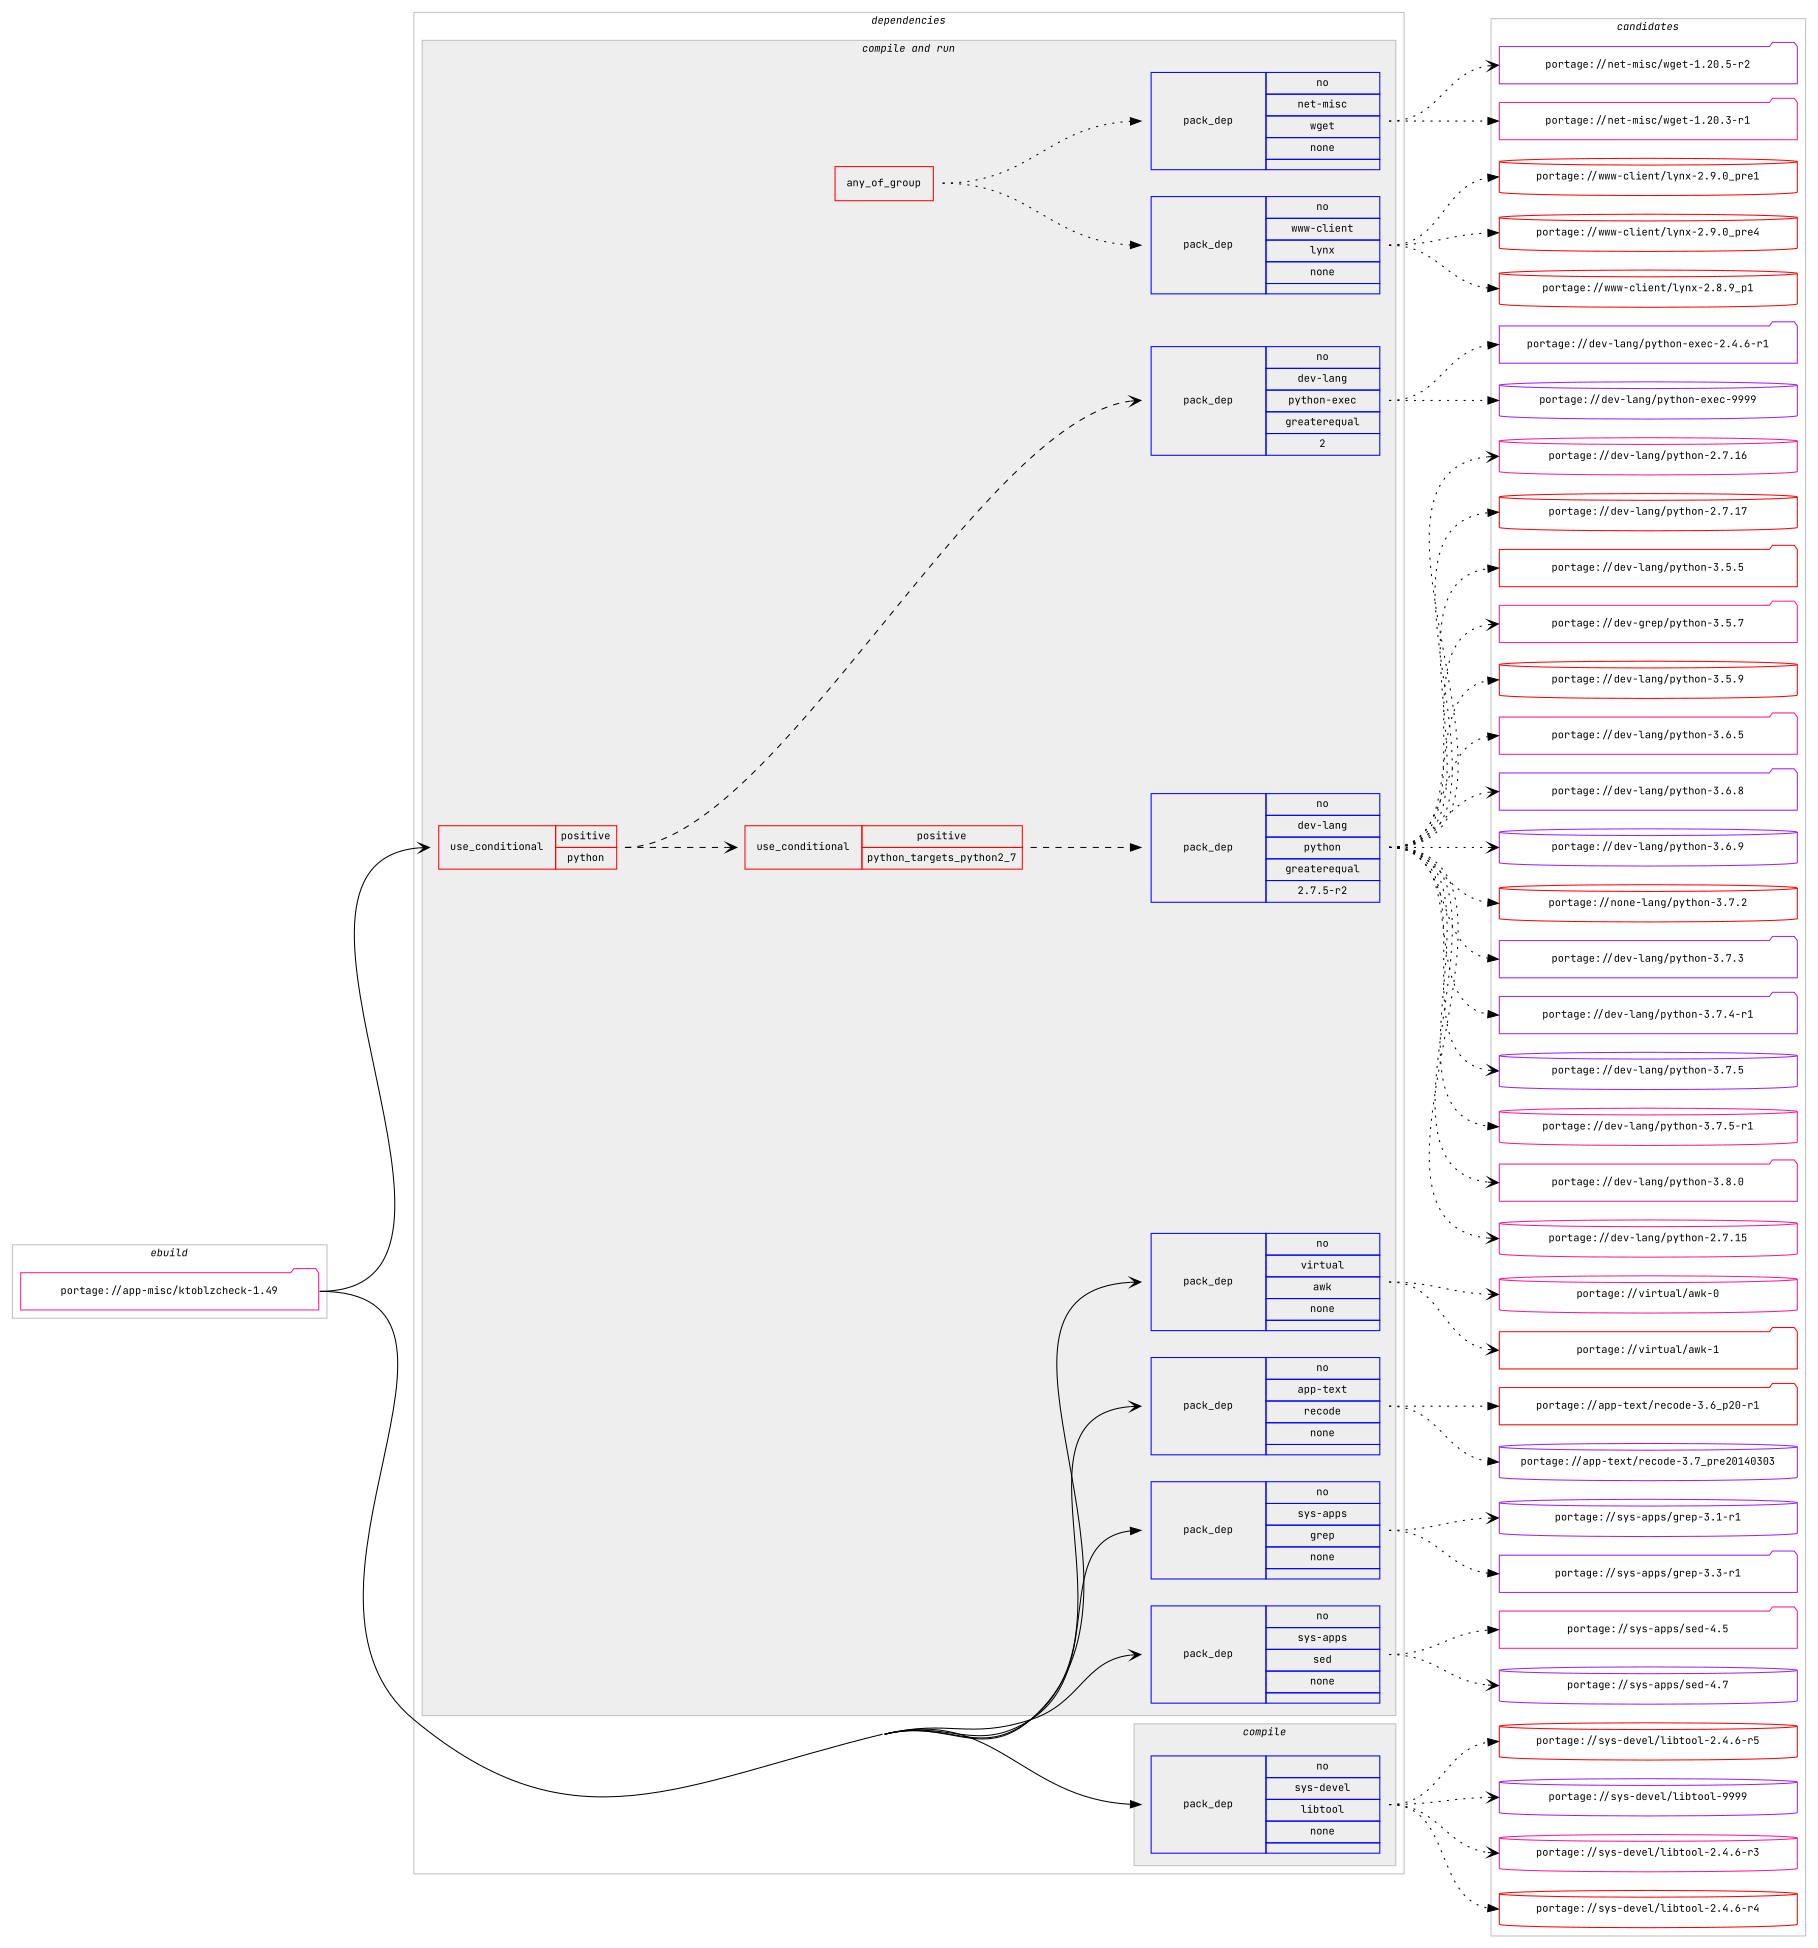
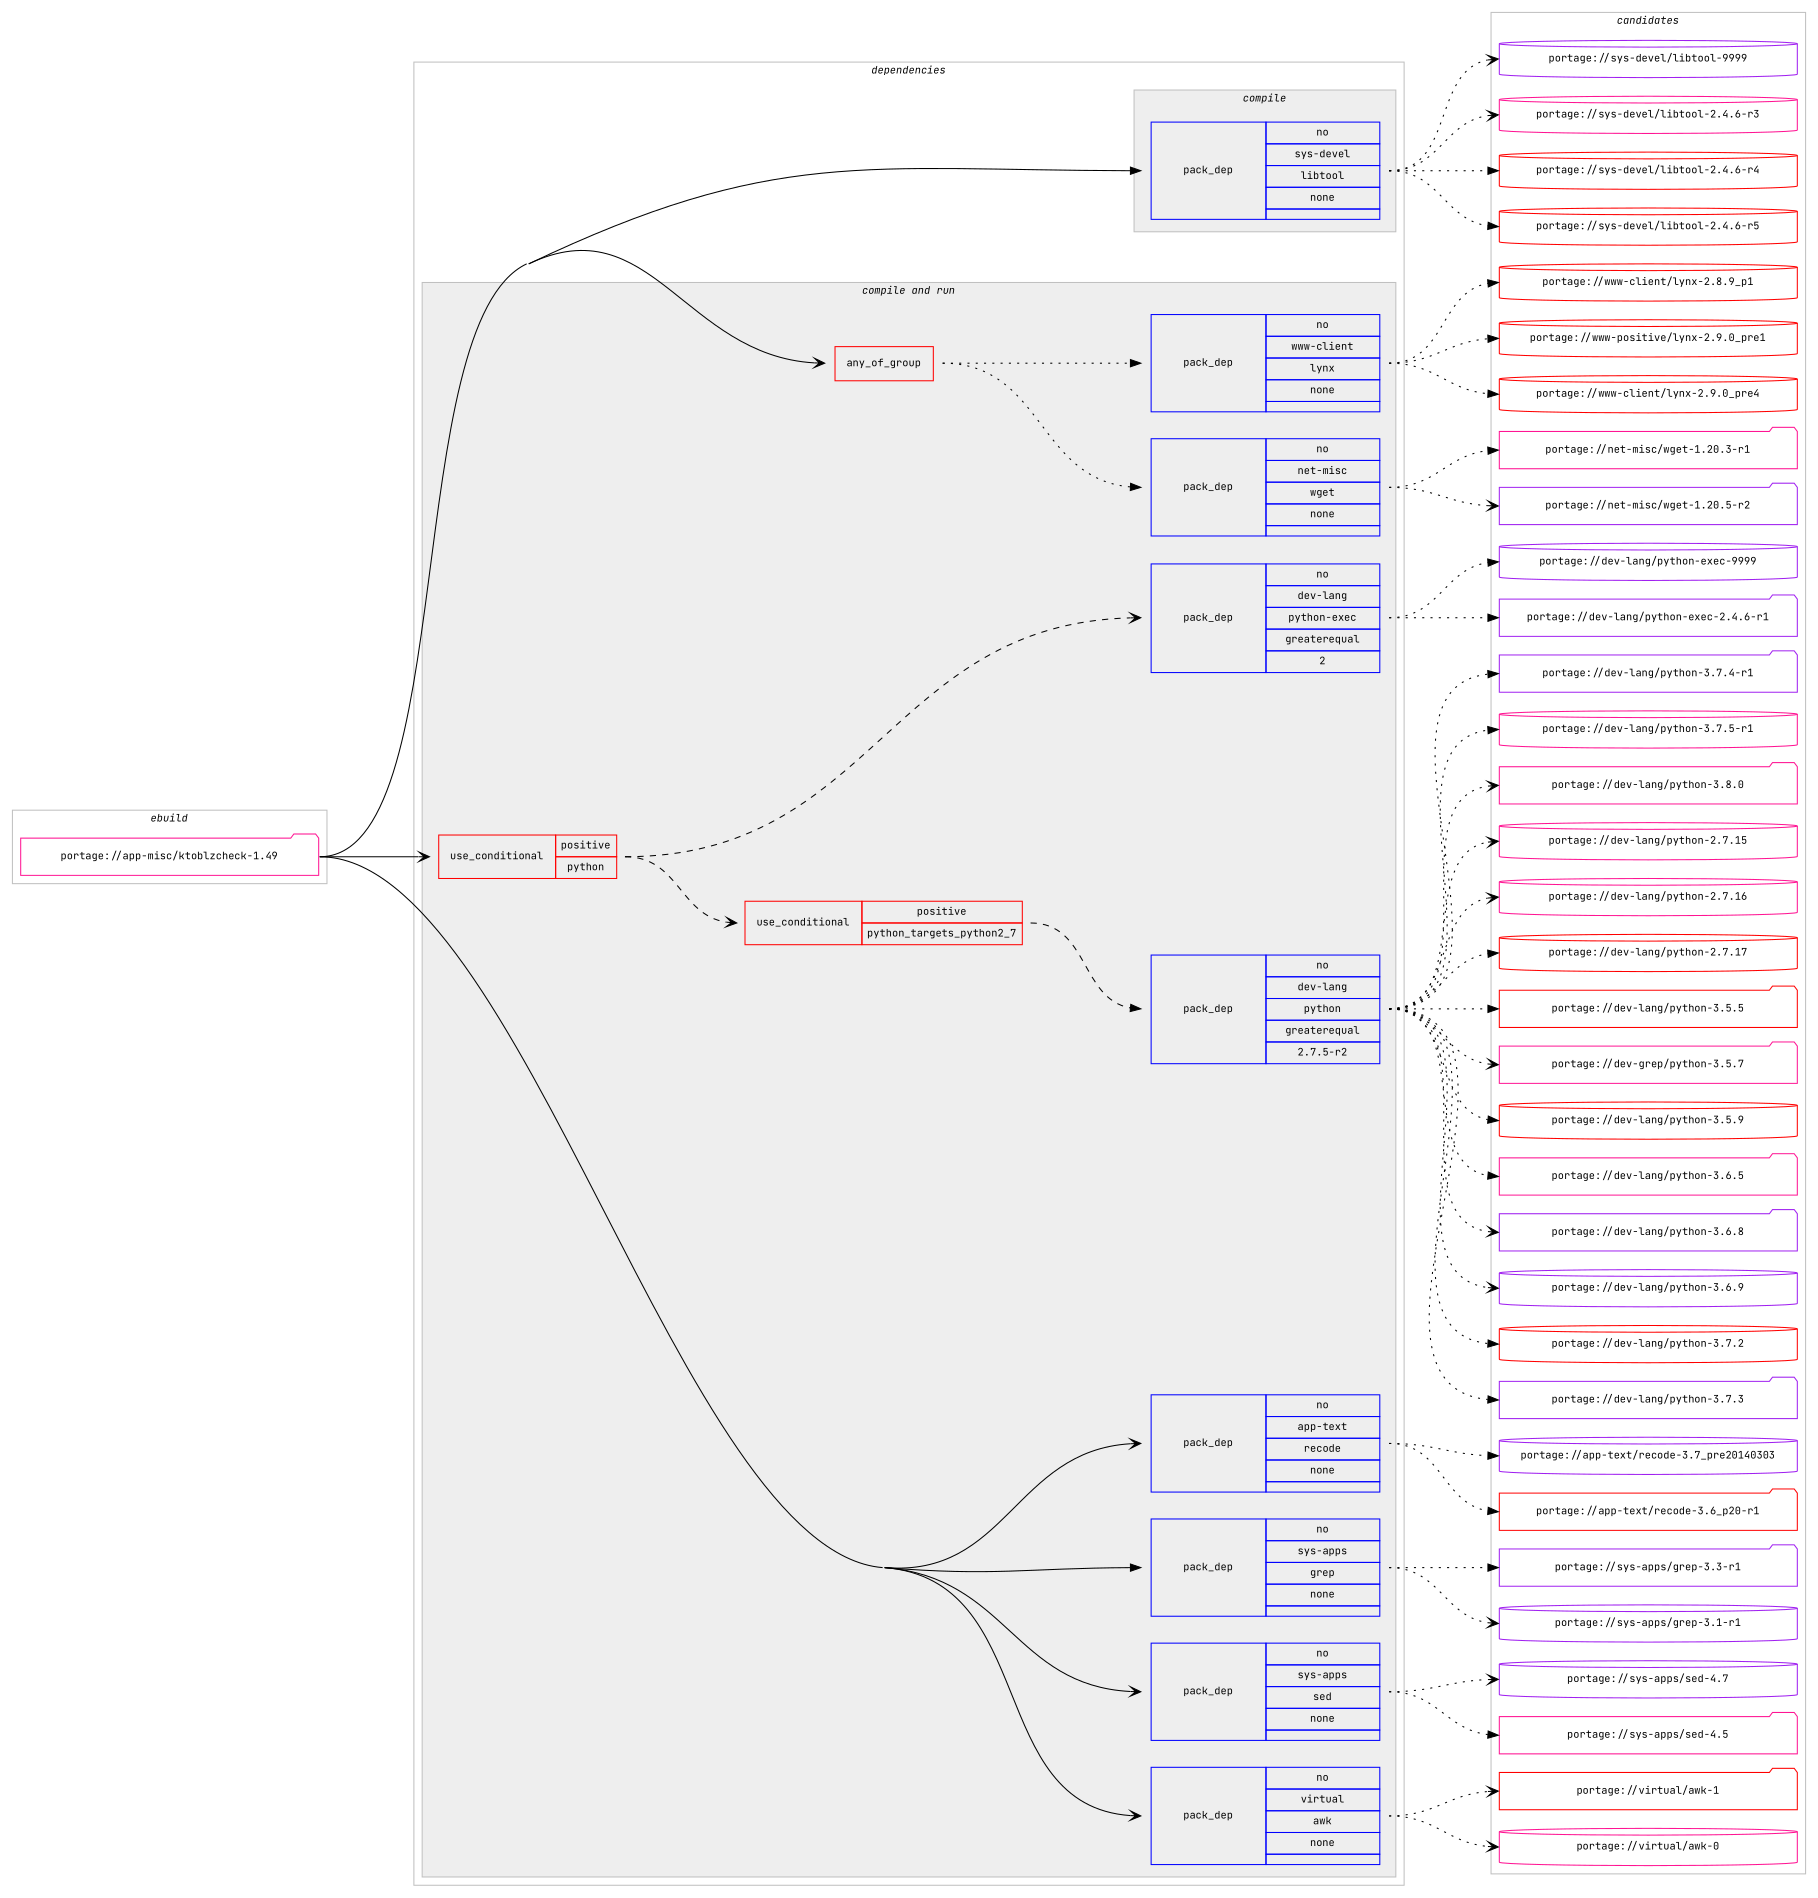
  digraph {
    compound=true
    concentrate=true
    fontname="JetBrains Mono"
    fontsize=10
    newrank=true
    rankdir=LR
    ranksep=1.5
    node [color=red fontname="JetBrains Mono" fontsize=10 shape=cylinder]
    edge [arrowhead=normal fontname="JetBrains Mono" headport=w style=dotted tailport=e weight=100]
    n1 [color=deeppink label="portage://app-misc/ktoblzcheck-1.49" shape=folder width=4]
    n2 [color=blue label=<<TABLE BORDER="0" CELLBORDER="1" CELLSPACING="0" CELLPADDING="4" WIDTH="220"><TR><TD ROWSPAN="6" CELLPADDING="30">pack_dep</TD></TR><TR><TD WIDTH="110">no</TD></TR><TR><TD>sys-devel</TD></TR><TR><TD>libtool</TD></TR><TR><TD>none</TD></TR><TR><TD></TD></TR></TABLE>> shape=none]
    n3 [color=blue label=<<TABLE BORDER="0" CELLBORDER="1" CELLSPACING="0" CELLPADDING="4" WIDTH="220"><TR><TD ROWSPAN="6" CELLPADDING="30">pack_dep</TD></TR><TR><TD WIDTH="110">no</TD></TR><TR><TD>net-misc</TD></TR><TR><TD>wget</TD></TR><TR><TD>none</TD></TR><TR><TD></TD></TR></TABLE>> shape=none]
    n4 [color=blue label=<<TABLE BORDER="0" CELLBORDER="1" CELLSPACING="0" CELLPADDING="4" WIDTH="220"><TR><TD ROWSPAN="6" CELLPADDING="30">pack_dep</TD></TR><TR><TD WIDTH="110">no</TD></TR><TR><TD>www-client</TD></TR><TR><TD>lynx</TD></TR><TR><TD>none</TD></TR><TR><TD></TD></TR></TABLE>> shape=none]
    n5 [label=<<TABLE BORDER="0" CELLBORDER="1" CELLSPACING="0" CELLPADDING="4"><TR><TD CELLPADDING="10">any_of_group</TD></TR></TABLE>> shape=none]
    n6 [color=blue label=<<TABLE BORDER="0" CELLBORDER="1" CELLSPACING="0" CELLPADDING="4" WIDTH="220"><TR><TD ROWSPAN="6" CELLPADDING="30">pack_dep</TD></TR><TR><TD WIDTH="110">no</TD></TR><TR><TD>dev-lang</TD></TR><TR><TD>python</TD></TR><TR><TD>greaterequal</TD></TR><TR><TD>2.7.5-r2</TD></TR></TABLE>> shape=none]
    n7 [label=<<TABLE BORDER="0" CELLBORDER="1" CELLSPACING="0" CELLPADDING="4"><TR><TD ROWSPAN="3" CELLPADDING="10">use_conditional</TD></TR><TR><TD>positive</TD></TR><TR><TD>python_targets_python2_7</TD></TR></TABLE>> shape=none]
    n8 [color=blue label=<<TABLE BORDER="0" CELLBORDER="1" CELLSPACING="0" CELLPADDING="4" WIDTH="220"><TR><TD ROWSPAN="6" CELLPADDING="30">pack_dep</TD></TR><TR><TD WIDTH="110">no</TD></TR><TR><TD>dev-lang</TD></TR><TR><TD>python-exec</TD></TR><TR><TD>greaterequal</TD></TR><TR><TD>2</TD></TR></TABLE>> shape=none]
    n9 [label=<<TABLE BORDER="0" CELLBORDER="1" CELLSPACING="0" CELLPADDING="4"><TR><TD ROWSPAN="3" CELLPADDING="10">use_conditional</TD></TR><TR><TD>positive</TD></TR><TR><TD>python</TD></TR></TABLE>> shape=none]
    n10 [color=blue label=<<TABLE BORDER="0" CELLBORDER="1" CELLSPACING="0" CELLPADDING="4" WIDTH="220"><TR><TD ROWSPAN="6" CELLPADDING="30">pack_dep</TD></TR><TR><TD WIDTH="110">no</TD></TR><TR><TD>app-text</TD></TR><TR><TD>recode</TD></TR><TR><TD>none</TD></TR><TR><TD></TD></TR></TABLE>> shape=none]
    n11 [color=blue label=<<TABLE BORDER="0" CELLBORDER="1" CELLSPACING="0" CELLPADDING="4" WIDTH="220"><TR><TD ROWSPAN="6" CELLPADDING="30">pack_dep</TD></TR><TR><TD WIDTH="110">no</TD></TR><TR><TD>sys-apps</TD></TR><TR><TD>grep</TD></TR><TR><TD>none</TD></TR><TR><TD></TD></TR></TABLE>> shape=none]
    n12 [color=blue label=<<TABLE BORDER="0" CELLBORDER="1" CELLSPACING="0" CELLPADDING="4" WIDTH="220"><TR><TD ROWSPAN="6" CELLPADDING="30">pack_dep</TD></TR><TR><TD WIDTH="110">no</TD></TR><TR><TD>sys-apps</TD></TR><TR><TD>sed</TD></TR><TR><TD>none</TD></TR><TR><TD></TD></TR></TABLE>> shape=none]
    n13 [color=blue label=<<TABLE BORDER="0" CELLBORDER="1" CELLSPACING="0" CELLPADDING="4" WIDTH="220"><TR><TD ROWSPAN="6" CELLPADDING="30">pack_dep</TD></TR><TR><TD WIDTH="110">no</TD></TR><TR><TD>virtual</TD></TR><TR><TD>awk</TD></TR><TR><TD>none</TD></TR><TR><TD></TD></TR></TABLE>> shape=none]
    n14 [color=deeppink label="portage://sys-devel/libtool-2.4.6-r3" width=4]
    n15 [label="portage://sys-devel/libtool-2.4.6-r4" width=4]
    n16 [label="portage://sys-devel/libtool-2.4.6-r5" width=4]
    n17 [color=purple label="portage://sys-devel/libtool-9999" width=4]
    n18 [color=deeppink label="portage://net-misc/wget-1.20.3-r1" shape=folder width=4]
    n19 [color=purple label="portage://net-misc/wget-1.20.5-r2" shape=folder width=4]
    n20 [label="portage://www-client/lynx-2.8.9_p1" width=4]
-   n21 [label="portage://www-client/lynx-2.9.0_pre1" width=4]
+   n21 [label="portage://www-positive/lynx-2.9.0_pre1" width=4]
    n22 [label="portage://www-client/lynx-2.9.0_pre4" width=4]
    n23 [color=deeppink label="portage://dev-lang/python-2.7.15" width=4]
    n24 [color=deeppink label="portage://dev-lang/python-2.7.16" width=4]
    n25 [label="portage://dev-lang/python-2.7.17" width=4]
    n26 [label="portage://dev-lang/python-3.5.5" shape=folder width=4]
    n27 [color=deeppink label="portage://dev-grep/python-3.5.7" shape=folder width=4]
    n28 [label="portage://dev-lang/python-3.5.9" width=4]
    n29 [color=deeppink label="portage://dev-lang/python-3.6.5" shape=folder width=4]
    n30 [color=purple label="portage://dev-lang/python-3.6.8" shape=folder width=4]
    n31 [color=purple label="portage://dev-lang/python-3.6.9" width=4]
-   n32 [label="portage://none-lang/python-3.7.2" width=4]
+   n32 [label="portage://dev-lang/python-3.7.2" width=4]
    n33 [color=purple label="portage://dev-lang/python-3.7.3" shape=folder width=4]
    n34 [color=purple label="portage://dev-lang/python-3.7.4-r1" shape=folder width=4]
-   n35 [color=purple label="portage://dev-lang/python-3.7.5" width=4]
    n36 [color=deeppink label="portage://dev-lang/python-3.7.5-r1" width=4]
    n37 [color=deeppink label="portage://dev-lang/python-3.8.0" shape=folder width=4]
    n38 [color=purple label="portage://dev-lang/python-exec-2.4.6-r1" shape=folder width=4]
    n39 [color=purple label="portage://dev-lang/python-exec-9999" width=4]
    n40 [color=deeppink label="portage://virtual/awk-0" width=4]
    n41 [label="portage://virtual/awk-1" shape=folder width=4]
    n42 [label="portage://app-text/recode-3.6_p20-r1" shape=folder width=4]
    n43 [color=purple label="portage://app-text/recode-3.7_pre20140303" width=4]
    n44 [color=purple label="portage://sys-apps/grep-3.1-r1" width=4]
    n45 [color=purple label="portage://sys-apps/grep-3.3-r1" shape=folder width=4]
    n46 [color=deeppink label="portage://sys-apps/sed-4.5" shape=folder width=4]
    n47 [color=purple label="portage://sys-apps/sed-4.7" width=4]
    subgraph cluster_1 {
      color=gray
      label=<<i>ebuild</i>>
      rank=same
      n1
    }
    subgraph cluster_2 {
      color=gray
      label=<<i>dependencies</i>>
      subgraph cluster_3 {
        color=gray
        fillcolor="#eeeeee"
        label=<<i>compile</i>>
        style=filled
        subgraph sub_4 {
          color=gray
          fillcolor="#eeeeee"
          label=<<i>compile</i>>
          style=filled
          n2
        }
      }
      subgraph cluster_5 {
        color=gray
        fillcolor="#eeeeee"
        label=<<i>compile and run</i>>
        style=filled
        subgraph sub_6 {
          color=gray
          fillcolor="#eeeeee"
          label=<<i>compile and run</i>>
          style=filled
          n5
          subgraph sub_7 {
            color=gray
            fillcolor="#eeeeee"
            label=<<i>compile and run</i>>
            style=filled
            n3
          }
          subgraph sub_8 {
            color=gray
            fillcolor="#eeeeee"
            label=<<i>compile and run</i>>
            style=filled
            n4
          }
        }
        subgraph sub_9 {
          color=gray
          fillcolor="#eeeeee"
          label=<<i>compile and run</i>>
          style=filled
          n9
          subgraph sub_10 {
            color=gray
            fillcolor="#eeeeee"
            label=<<i>compile and run</i>>
            style=filled
            n7
            subgraph sub_11 {
              color=gray
              fillcolor="#eeeeee"
              label=<<i>compile and run</i>>
              style=filled
              n6
            }
          }
          subgraph sub_12 {
            color=gray
            fillcolor="#eeeeee"
            label=<<i>compile and run</i>>
            style=filled
            n8
          }
        }
        subgraph sub_13 {
          color=gray
          fillcolor="#eeeeee"
          label=<<i>compile and run</i>>
          style=filled
          n10
        }
        subgraph sub_14 {
          color=gray
          fillcolor="#eeeeee"
          label=<<i>compile and run</i>>
          style=filled
          n11
        }
        subgraph sub_15 {
          color=gray
          fillcolor="#eeeeee"
          label=<<i>compile and run</i>>
          style=filled
          n12
        }
        subgraph sub_16 {
          color=gray
          fillcolor="#eeeeee"
          label=<<i>compile and run</i>>
          style=filled
          n13
        }
      }
      subgraph cluster_17 {
        color=gray
        fillcolor="#eeeeee"
        label=<<i>run</i>>
        style=filled
      }
    }
    subgraph cluster_18 {
      color=gray
      label=<<i>candidates</i>>
      rank=same
      subgraph sub_19 {
        color=black
        label=<<i>candidates</i>>
        nodesep=1
        rank=same
        n14
        n15
        n16
        n17
      }
      subgraph sub_20 {
        color=black
        label=<<i>candidates</i>>
        nodesep=1
        rank=same
        n18
        n19
      }
      subgraph sub_21 {
        color=black
        label=<<i>candidates</i>>
        nodesep=1
        rank=same
        n20
        n21
        n22
      }
      subgraph sub_22 {
        color=black
        label=<<i>candidates</i>>
        nodesep=1
        rank=same
        n23
        n24
        n25
        n26
        n27
        n28
        n29
        n30
        n31
        n32
        n33
        n34
-       n35
        n36
        n37
      }
      subgraph sub_23 {
        color=black
        label=<<i>candidates</i>>
        nodesep=1
        rank=same
        n38
        n39
      }
      subgraph sub_24 {
        color=black
        label=<<i>candidates</i>>
        nodesep=1
        rank=same
        n40
        n41
      }
      subgraph sub_25 {
        color=black
        label=<<i>candidates</i>>
        nodesep=1
        rank=same
        n42
        n43
      }
      subgraph sub_26 {
        color=black
        label=<<i>candidates</i>>
        nodesep=1
        rank=same
        n44
        n45
      }
      subgraph sub_27 {
        color=black
        label=<<i>candidates</i>>
        nodesep=1
        rank=same
        n46
        n47
      }
    }
    n1 -> n2 [style=solid weight=20]
+   n1 -> n5 [arrowhead=vee style=solid weight=20]
    n1 -> n9 [arrowhead=vee style=solid weight=20]
    n1 -> n10 [arrowhead=vee style=solid weight=20]
    n1 -> n11 [style=solid weight=20]
    n1 -> n12 [arrowhead=vee style=solid weight=20]
    n1 -> n13 [arrowhead=vee style=solid weight=20]
    n2 -> n14 [arrowhead=vee]
    n2 -> n15
    n2 -> n16
    n2 -> n17 [arrowhead=vee]
    n3 -> n18
    n3 -> n19 [arrowhead=vee]
    n4 -> n20
    n4 -> n21
    n4 -> n22
    n5 -> n3 [weight=20]
    n5 -> n4 [weight=20]
    n6 -> n23 [arrowhead=vee]
    n6 -> n24 [arrowhead=vee]
    n6 -> n25
    n6 -> n26
    n6 -> n27 [arrowhead=vee]
    n6 -> n28
    n6 -> n29
    n6 -> n30 [arrowhead=vee]
    n6 -> n31 [arrowhead=vee]
    n6 -> n32
    n6 -> n33
    n6 -> n34
-   n6 -> n35 [arrowhead=vee]
    n6 -> n36
    n6 -> n37 [arrowhead=vee]
    n7 -> n6 [style=dashed weight=20]
    n8 -> n38
    n8 -> n39
    n9 -> n7 [arrowhead=vee style=dashed weight=20]
    n9 -> n8 [arrowhead=vee style=dashed weight=20]
    n10 -> n42
    n10 -> n43
    n11 -> n44 [arrowhead=vee]
    n11 -> n45
    n12 -> n46
    n12 -> n47 [arrowhead=vee]
    n13 -> n40 [arrowhead=vee]
    n13 -> n41 [arrowhead=vee]
  }
